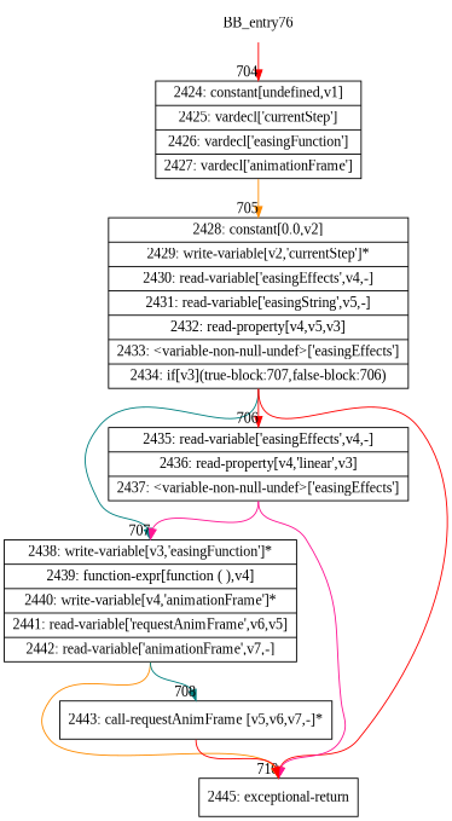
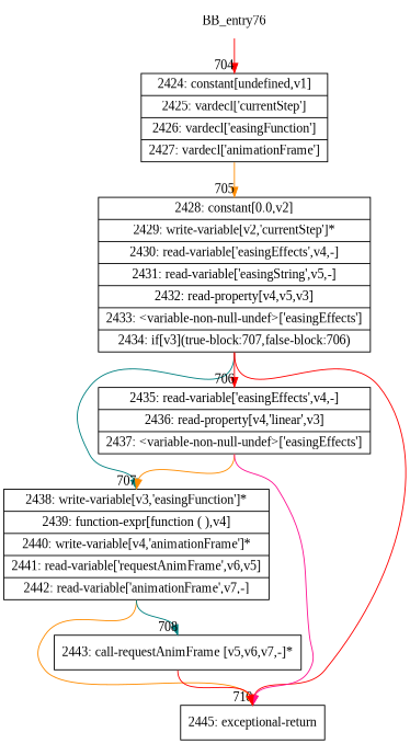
  digraph {
    fontname="Liberation Serif"
    rankdir=TD
    node [fontname="Liberation Serif" shape=record]
    edge [color=red fontname="Liberation Serif" headport=n tailport=s]
    n1 [label=BB_entry76 shape=none]
    n2 [label="{2424: constant[undefined,v1]|2425: vardecl['currentStep']|2426: vardecl['easingFunction']|2427: vardecl['animationFrame']}"]
    n3 [label="{2428: constant[0.0,v2]|2429: write-variable[v2,'currentStep']*|2430: read-variable['easingEffects',v4,-]|2431: read-variable['easingString',v5,-]|2432: read-property[v4,v5,v3]|2433: \<variable-non-null-undef\>['easingEffects']|2434: if[v3](true-block:707,false-block:706)}"]
    n4 [label="{2438: write-variable[v3,'easingFunction']*|2439: function-expr[function ( ),v4]|2440: write-variable[v4,'animationFrame']*|2441: read-variable['requestAnimFrame',v6,v5]|2442: read-variable['animationFrame',v7,-]}"]
    n5 [label="{2435: read-variable['easingEffects',v4,-]|2436: read-property[v4,'linear',v3]|2437: \<variable-non-null-undef\>['easingEffects']}"]
    n6 [label="{2445: exceptional-return}"]
    n7 [label="{2443: call-requestAnimFrame [v5,v6,v7,-]*}"]
    n1 -> n2 [headlabel="    704"]
    n2 -> n3 [color=darkorange headlabel="      705"]
    n3 -> n4 [color=teal headlabel="      707"]
    n3 -> n5 [headlabel="      706"]
    n3 -> n6 [headlabel="      710"]
    n4 -> n6 [color=darkorange]
    n4 -> n7 [color=teal headlabel="      708"]
-   n5 -> n4 [color=deeppink]
+   n5 -> n4 [color=darkorange]
    n5 -> n6 [color=deeppink]
    n7 -> n6
  }
